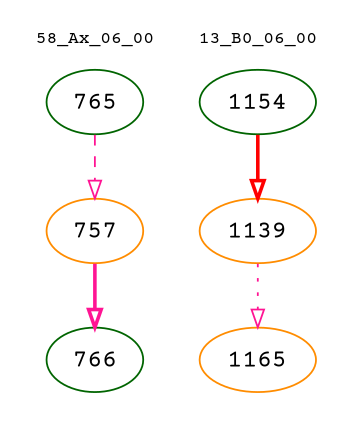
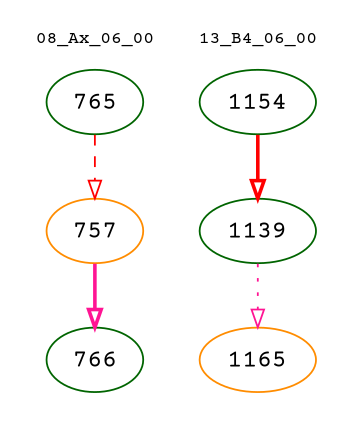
  digraph {
    fontname="Courier Prime"
    node [color=darkgreen fontname="Courier Prime"]
    edge [arrowhead=onormal color=red fontname="Courier Prime" style=bold]
    n1 [label=765]
    n2 [color=darkorange label=757]
    n3 [label=766]
    n4 [label=1154]
-   n5 [color=darkorange label=1139]
+   n5 [label=1139]
    n6 [color=darkorange label=1165]
    subgraph cluster_1 {
      color=white
      fontsize=10
-     label="58_Ax_06_00"
+     label="08_Ax_06_00"
      n1
      n2
      n3
    }
    subgraph cluster_2 {
      color=white
      fontsize=10
-     label="13_B0_06_00"
+     label="13_B4_06_00"
      n4
      n5
      n6
    }
-   n1 -> n2 [color=deeppink style=dashed]
+   n1 -> n2 [style=dashed]
    n2 -> n3 [color=deeppink]
    n4 -> n5
    n5 -> n6 [color=deeppink style=dotted]
  }
